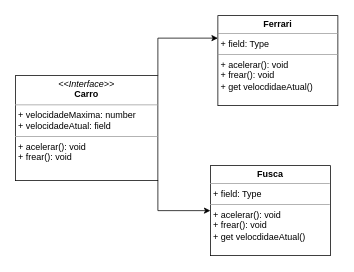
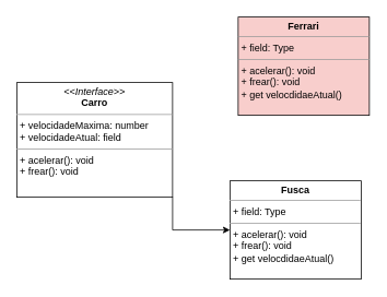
  <mxCell id="0" />
  <mxCell id="1" parent="0" />
  <mxCell id="2" style="edgeStyle=orthogonalEdgeStyle;rounded=0;orthogonalLoop=1;jettySize=auto;html=1;exitX=1;exitY=1;exitDx=0;exitDy=0;entryX=0;entryY=0.5;entryDx=0;entryDy=0;" edge="1" parent="1" source="4" target="5"><mxGeometry relative="1" as="geometry" /></mxCell>
- <mxCell id="3" style="edgeStyle=orthogonalEdgeStyle;rounded=0;orthogonalLoop=1;jettySize=auto;html=1;exitX=1;exitY=0;exitDx=0;exitDy=0;entryX=0;entryY=0.25;entryDx=0;entryDy=0;" edge="1" parent="1" source="4" target="6"><mxGeometry relative="1" as="geometry" /></mxCell>
  <mxCell id="4" value="&lt;p style=&quot;margin:0px;margin-top:4px;text-align:center;&quot;&gt;&lt;i&gt;&amp;lt;&amp;lt;Interface&amp;gt;&amp;gt;&lt;/i&gt;&lt;br&gt;&lt;b&gt;Carro&lt;/b&gt;&lt;/p&gt;&lt;hr size=&quot;1&quot;&gt;&lt;p style=&quot;margin:0px;margin-left:4px;&quot;&gt;+ velocidadeMaxima: number&lt;br&gt;+ velocidadeAtual: field&lt;/p&gt;&lt;hr size=&quot;1&quot;&gt;&lt;p style=&quot;margin:0px;margin-left:4px;&quot;&gt;+ acelerar(): void&lt;br&gt;+ frear(): void&lt;/p&gt;" style="verticalAlign=top;align=left;overflow=fill;fontSize=12;fontFamily=Helvetica;html=1;whiteSpace=wrap;" vertex="1" parent="1"><mxGeometry x="20" y="100" width="190" height="140" as="geometry" /></mxCell>
  <mxCell id="5" value="&lt;p style=&quot;margin:0px;margin-top:4px;text-align:center;&quot;&gt;&lt;b style=&quot;background-color: initial;&quot;&gt;Fusca&lt;/b&gt;&lt;br&gt;&lt;/p&gt;&lt;hr size=&quot;1&quot;&gt;&lt;p style=&quot;margin:0px;margin-left:4px;&quot;&gt;+ field: Type&lt;/p&gt;&lt;hr size=&quot;1&quot;&gt;&lt;p style=&quot;margin:0px;margin-left:4px;&quot;&gt;+ acelerar(): void&lt;/p&gt;&lt;p style=&quot;margin:0px;margin-left:4px;&quot;&gt;+ frear(): void&lt;br&gt;&lt;/p&gt;&lt;p style=&quot;margin:0px;margin-left:4px;&quot;&gt;+ get velocdidaeAtual()&lt;/p&gt;" style="verticalAlign=top;align=left;overflow=fill;fontSize=12;fontFamily=Helvetica;html=1;whiteSpace=wrap;" vertex="1" parent="1"><mxGeometry x="280" y="220" width="160" height="120" as="geometry" /></mxCell>
- <mxCell id="6" value="&lt;p style=&quot;margin:0px;margin-top:4px;text-align:center;&quot;&gt;&lt;b style=&quot;background-color: initial;&quot;&gt;Ferrari&lt;/b&gt;&lt;br&gt;&lt;/p&gt;&lt;hr size=&quot;1&quot;&gt;&lt;p style=&quot;margin:0px;margin-left:4px;&quot;&gt;+ field: Type&lt;/p&gt;&lt;hr size=&quot;1&quot;&gt;&lt;p style=&quot;margin:0px;margin-left:4px;&quot;&gt;+ acelerar(): void&lt;/p&gt;&lt;p style=&quot;margin:0px;margin-left:4px;&quot;&gt;+ frear(): void&lt;br&gt;&lt;/p&gt;&lt;p style=&quot;margin:0px;margin-left:4px;&quot;&gt;+ get velocdidaeAtual()&lt;/p&gt;" style="verticalAlign=top;align=left;overflow=fill;fontSize=12;fontFamily=Helvetica;html=1;whiteSpace=wrap;" vertex="1" parent="1"><mxGeometry x="290" y="20" width="160" height="120" as="geometry" /></mxCell>
+ <mxCell id="6" value="&lt;p style=&quot;margin:0px;margin-top:4px;text-align:center;&quot;&gt;&lt;b style=&quot;background-color: initial;&quot;&gt;Ferrari&lt;/b&gt;&lt;br&gt;&lt;/p&gt;&lt;hr size=&quot;1&quot;&gt;&lt;p style=&quot;margin:0px;margin-left:4px;&quot;&gt;+ field: Type&lt;/p&gt;&lt;hr size=&quot;1&quot;&gt;&lt;p style=&quot;margin:0px;margin-left:4px;&quot;&gt;+ acelerar(): void&lt;/p&gt;&lt;p style=&quot;margin:0px;margin-left:4px;&quot;&gt;+ frear(): void&lt;br&gt;&lt;/p&gt;&lt;p style=&quot;margin:0px;margin-left:4px;&quot;&gt;+ get velocdidaeAtual()&lt;/p&gt;" style="verticalAlign=top;align=left;overflow=fill;fontSize=12;fontFamily=Helvetica;html=1;whiteSpace=wrap;fillColor=#f8cecc;" vertex="1" parent="1"><mxGeometry x="290" y="20" width="160" height="120" as="geometry" /></mxCell>
